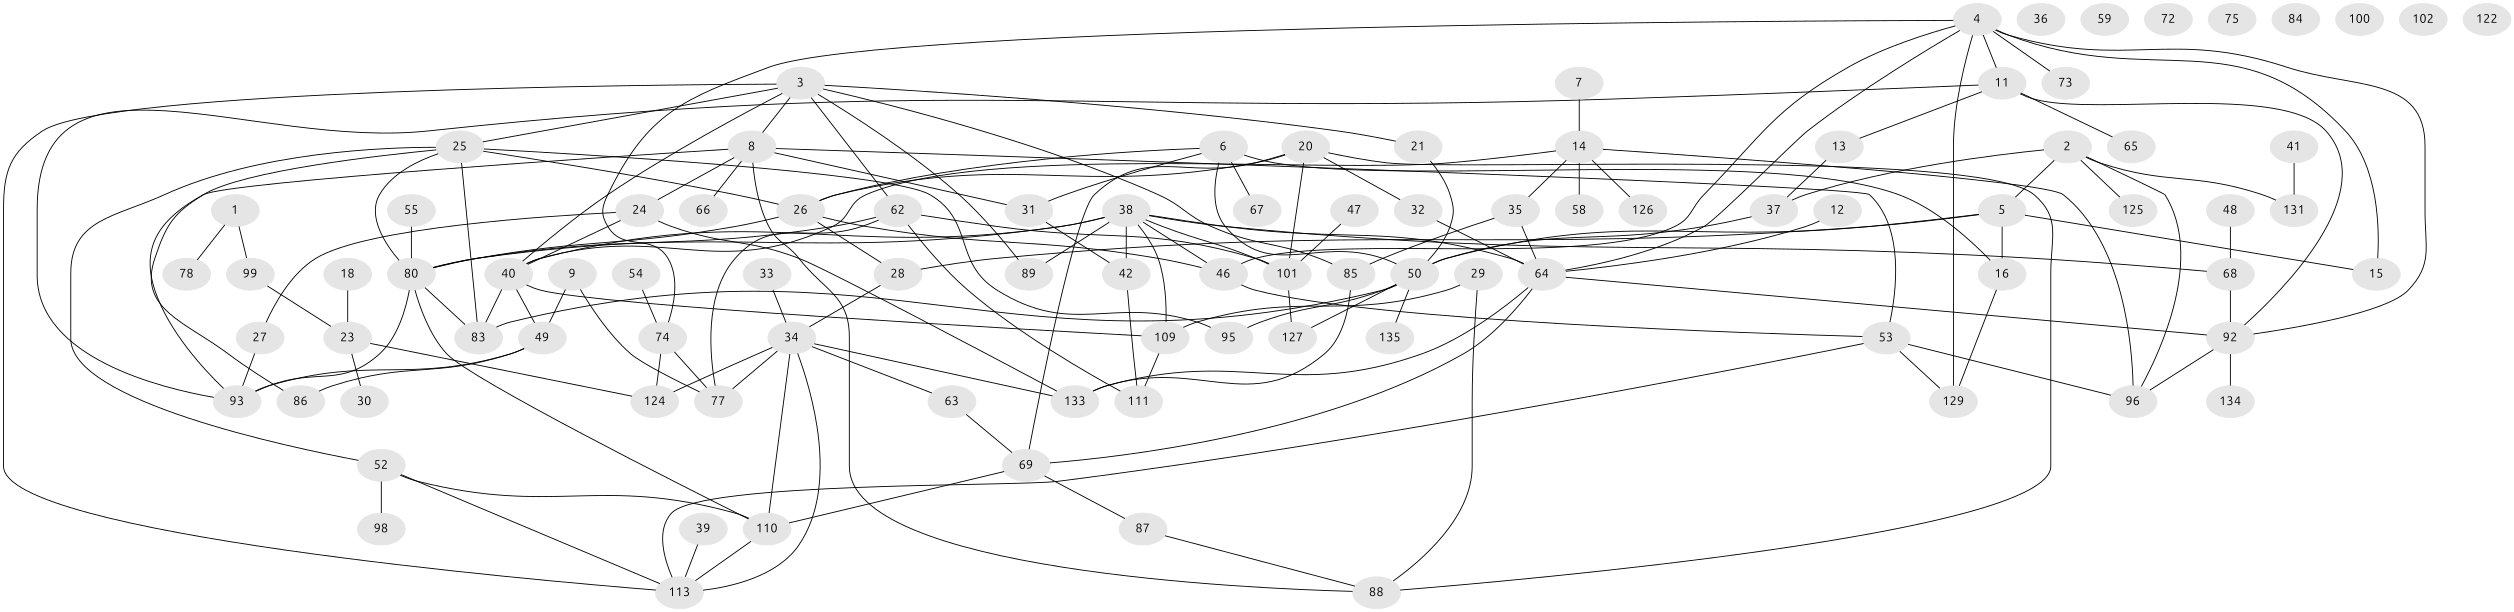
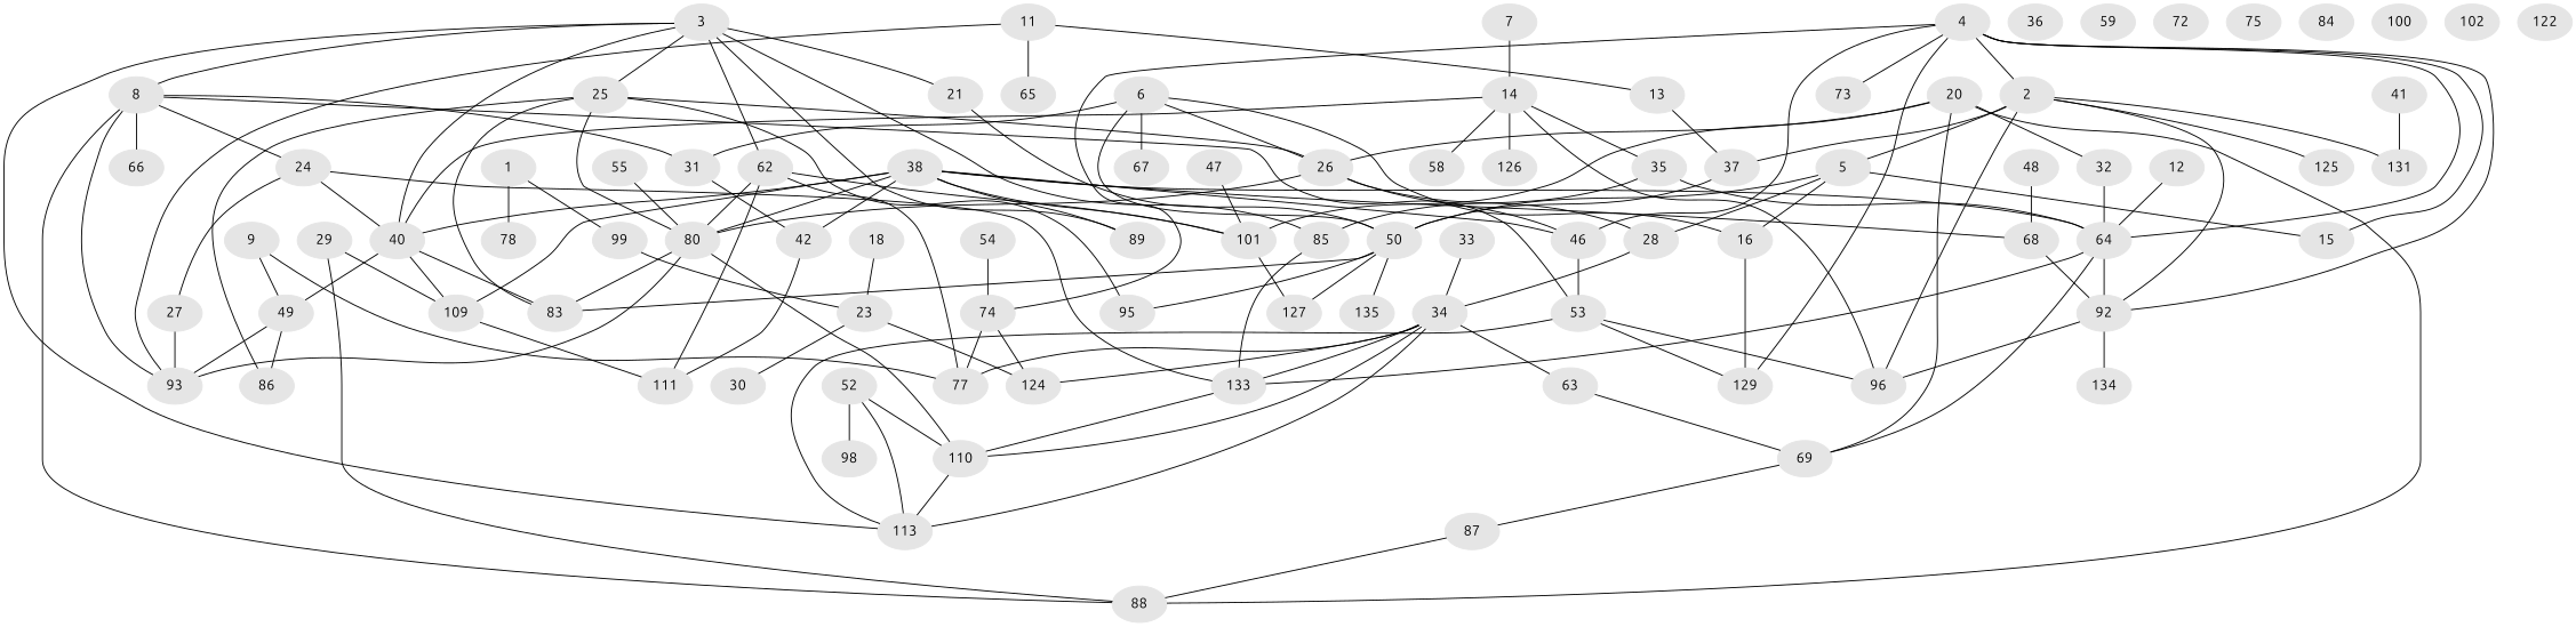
  graph {
    fontname=Ubuntu
    node [color=gray90 fontname=Ubuntu style=filled]
    edge [fontname=Ubuntu]
    1 [super="+22"]
    n2 [label=99]
    78
    23 [super="+61"]
    2 [super="+108"]
    5 [super="+45"]
    37
    96
    125
    131
    15
    16 [super="+123"]
    28 [super="+114"]
    50 [super="+97"]
    3 [super="+56"]
    8 [super="+10"]
    21 [super="+44"]
    25 [super="+121"]
    40 [super="+79"]
    62 [super="+105"]
    85
    89
    113 [super="+115"]
    31
    24 [super="+71"]
    53 [super="+106"]
    66
    88 [super="+99"]
    93 [super="+103"]
    26 [super="+51"]
    52 [super="+91"]
    80 [super="+132"]
    83
    86 [super="+107"]
    95
    49 [super="+57"]
    109
    77 [super="+130"]
    101 [super="+112"]
    111
    133
    4 [super="+17"]
    11
    46 [super="+90"]
    64 [super="+82"]
    73 [super="+119"]
    74
    92 [super="+120"]
    129
    13
    65
    69 [super="+128"]
    124
    134
    34 [super="+70"]
    127
    135
    6 [super="+76"]
    67
    42 [super="+118"]
    14 [super="+43"]
    35 [super="+60"]
    58
    126
    7
    27 [super="+117"]
    9
    12
    30 [super="+81"]
    18
    20
    32 [super="+104"]
    110
    87 [super="+94"]
    98
    63
    29
    33
    36
    38 [super="+116"]
    68
-   39
    41
    47
    48
    54
    55
    59
    72
    75
    84
    100
    102
    122
    1 -- n2
    1 -- 78
    n2 -- 23
    23 -- 124
    23 -- 30
    2 -- 5
    2 -- 37
    2 -- 96
    2 -- 125
    2 -- 131
    5 -- 15
    5 -- 16
    5 -- 28
    5 -- 50
    37 -- 50
    16 -- 129
    28 -- 34
    50 -- 83
    50 -- 95
    50 -- 127
    50 -- 135
    3 -- 8
    3 -- 21
    3 -- 25
    3 -- 40
    3 -- 62
    3 -- 85
    3 -- 89
    3 -- 113
    8 -- 31
    8 -- 24
    8 -- 53
    8 -- 66
    8 -- 88
    8 -- 93
    21 -- 50
    25 -- 26
-   25 -- 52
    25 -- 80
    25 -- 83
    25 -- 86
    25 -- 95
    40 -- 83
    40 -- 49
    40 -- 109
    62 -- 80
    62 -- 77
    62 -- 101
    62 -- 111
    85 -- 133
    31 -- 42
    24 -- 40
    24 -- 133
    24 -- 27
    53 -- 96
    53 -- 113
    53 -- 129
    26 -- 28
    26 -- 80
    26 -- 46
    52 -- 113
    52 -- 110
    52 -- 98
    80 -- 93
    80 -- 83
    80 -- 110
    49 -- 93
    49 -- 86
    109 -- 111
    101 -- 127
    4 -- 15
-   4 -- 11
+   4 -- 2
    4 -- 46
    4 -- 64
    4 -- 73
    4 -- 74
    4 -- 92
    4 -- 129
    11 -- 93
-   11 -- 92
+   2 -- 92
    11 -- 13
    11 -- 65
    46 -- 53
    64 -- 133
    64 -- 92
    64 -- 69
    74 -- 77
    74 -- 124
    92 -- 96
    92 -- 134
    13 -- 37
-   69 -- 110
+   133 -- 110
    69 -- 87
    34 -- 113
    34 -- 77
    34 -- 133
    34 -- 124
    34 -- 110
    34 -- 63
    6 -- 16
    6 -- 50
    6 -- 31
    6 -- 26
    6 -- 67
    42 -- 111
    14 -- 96
    14 -- 40
    14 -- 35
    14 -- 58
    14 -- 126
    35 -- 85
    35 -- 64
    7 -- 14
    27 -- 93
    9 -- 49
    9 -- 77
    12 -- 64
    18 -- 23
    20 -- 88
    20 -- 26
    20 -- 101
    20 -- 69
    20 -- 32
    32 -- 64
    110 -- 113
    87 -- 88
    63 -- 69
    29 -- 88
    29 -- 109
    33 -- 34
    38 -- 40 [weight=2]
    38 -- 89
    38 -- 80
    38 -- 109
    38 -- 101
    38 -- 46
    38 -- 64
    38 -- 42
    38 -- 68
    68 -- 92
-   39 -- 113
    41 -- 131
    47 -- 101
    48 -- 68
    54 -- 74
    55 -- 80
  }
